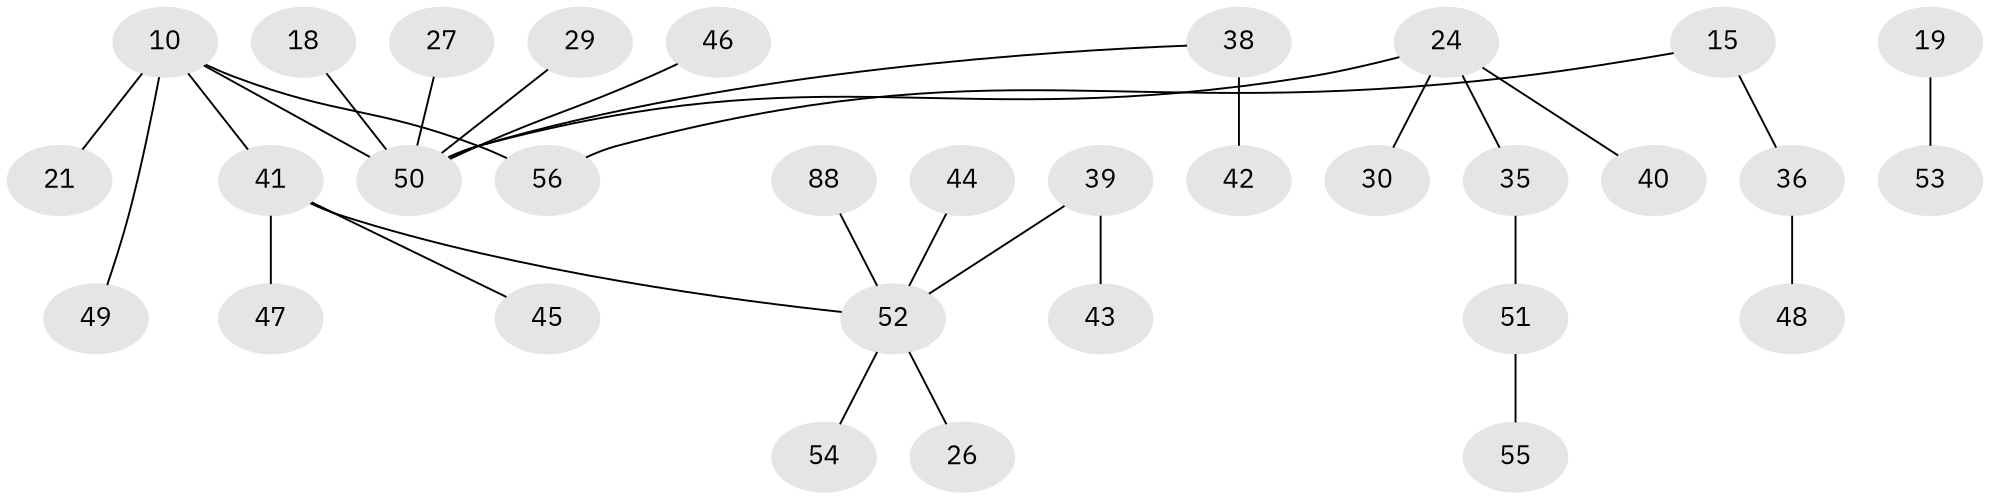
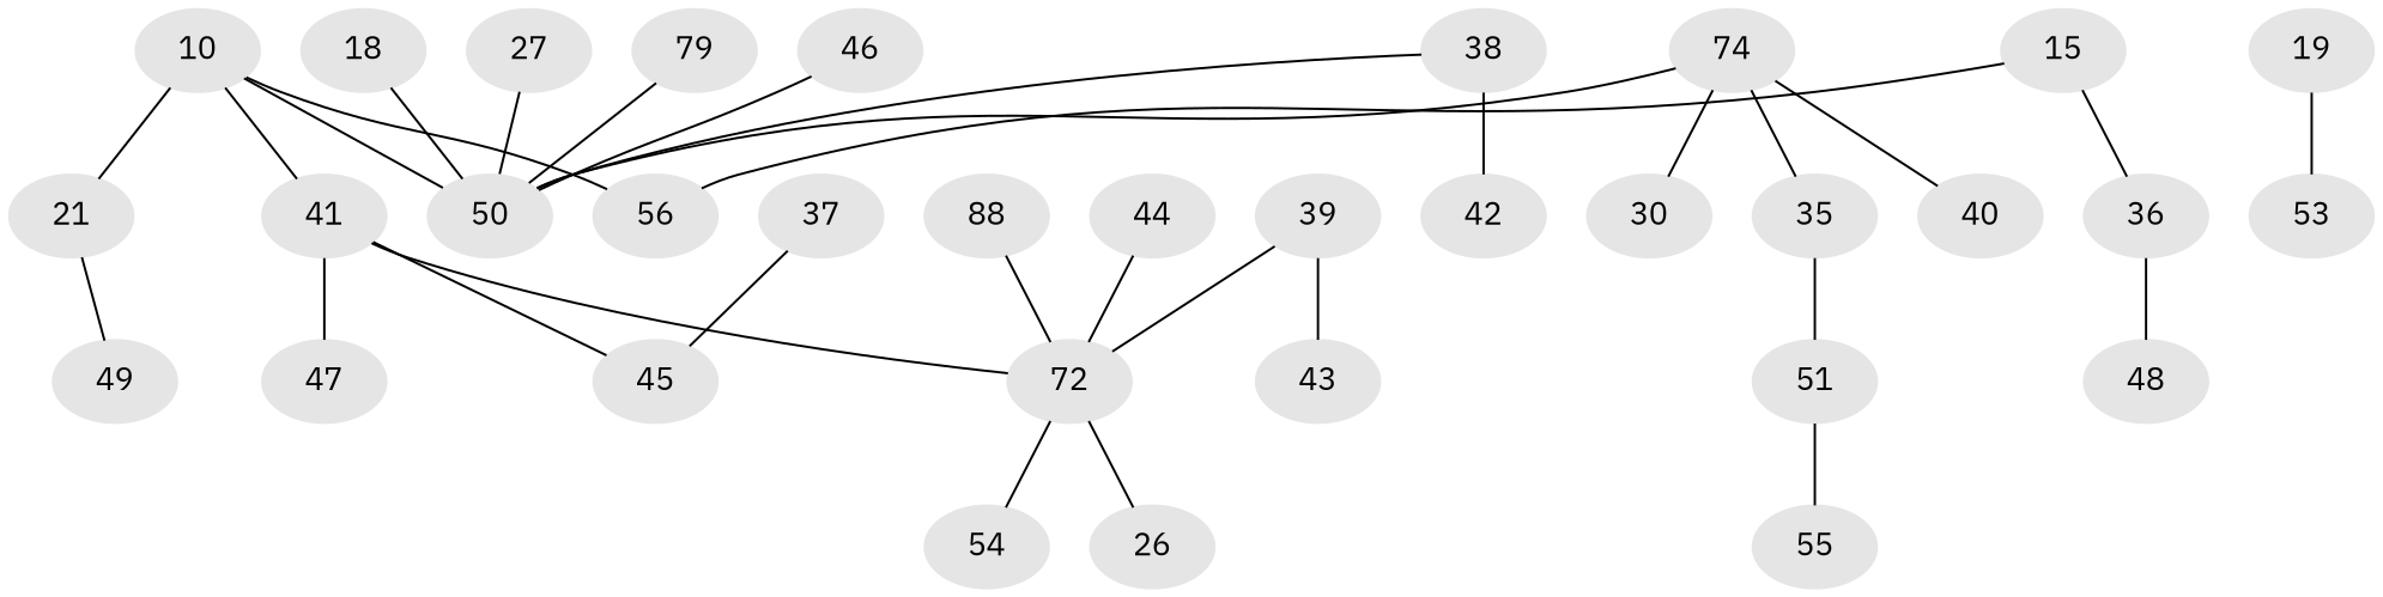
  graph {
    fontname="IBM Plex Sans"
    node [color=gray90 fontname="IBM Plex Sans" style=filled]
    edge [fontname="IBM Plex Sans"]
    10 [super="+1"]
    21
    41 [super="+36"]
    49
    50 [super="+32+23+25"]
    56 [super="+3+14"]
    19
    53
-   52 [super="+20+33"]
+   52 [super="+20+33" label=72]
    45 [super="+16"]
    47
    42 [super="+34"]
    15
    n14 [label=36]
    48
    18
-   24 [super="+22"]
+   24 [super="+22" label=74]
    30
    35
    40
    51
    27
    26
    54
    n25 [label=88]
-   29
+   29 [label=79]
    55
+   37
    38
    39
    43
    44
    46
    10 -- 21
    10 -- 41
-   10 -- 49
+   21 -- 49
    10 -- 50
    10 -- 56
    41 -- 52
    41 -- 45
    41 -- 47
    19 -- 53
    52 -- 26
    52 -- 54
    15 -- 56
    15 -- n14
    n14 -- 48
    18 -- 50
    24 -- 50
    24 -- 30
    24 -- 35
    24 -- 40
    35 -- 51
    51 -- 55
    27 -- 50
    n25 -- 52
    29 -- 50
+   37 -- 45
    38 -- 50
    38 -- 42 [weight=2]
    39 -- 52
    39 -- 43
    44 -- 52
    46 -- 50
  }
